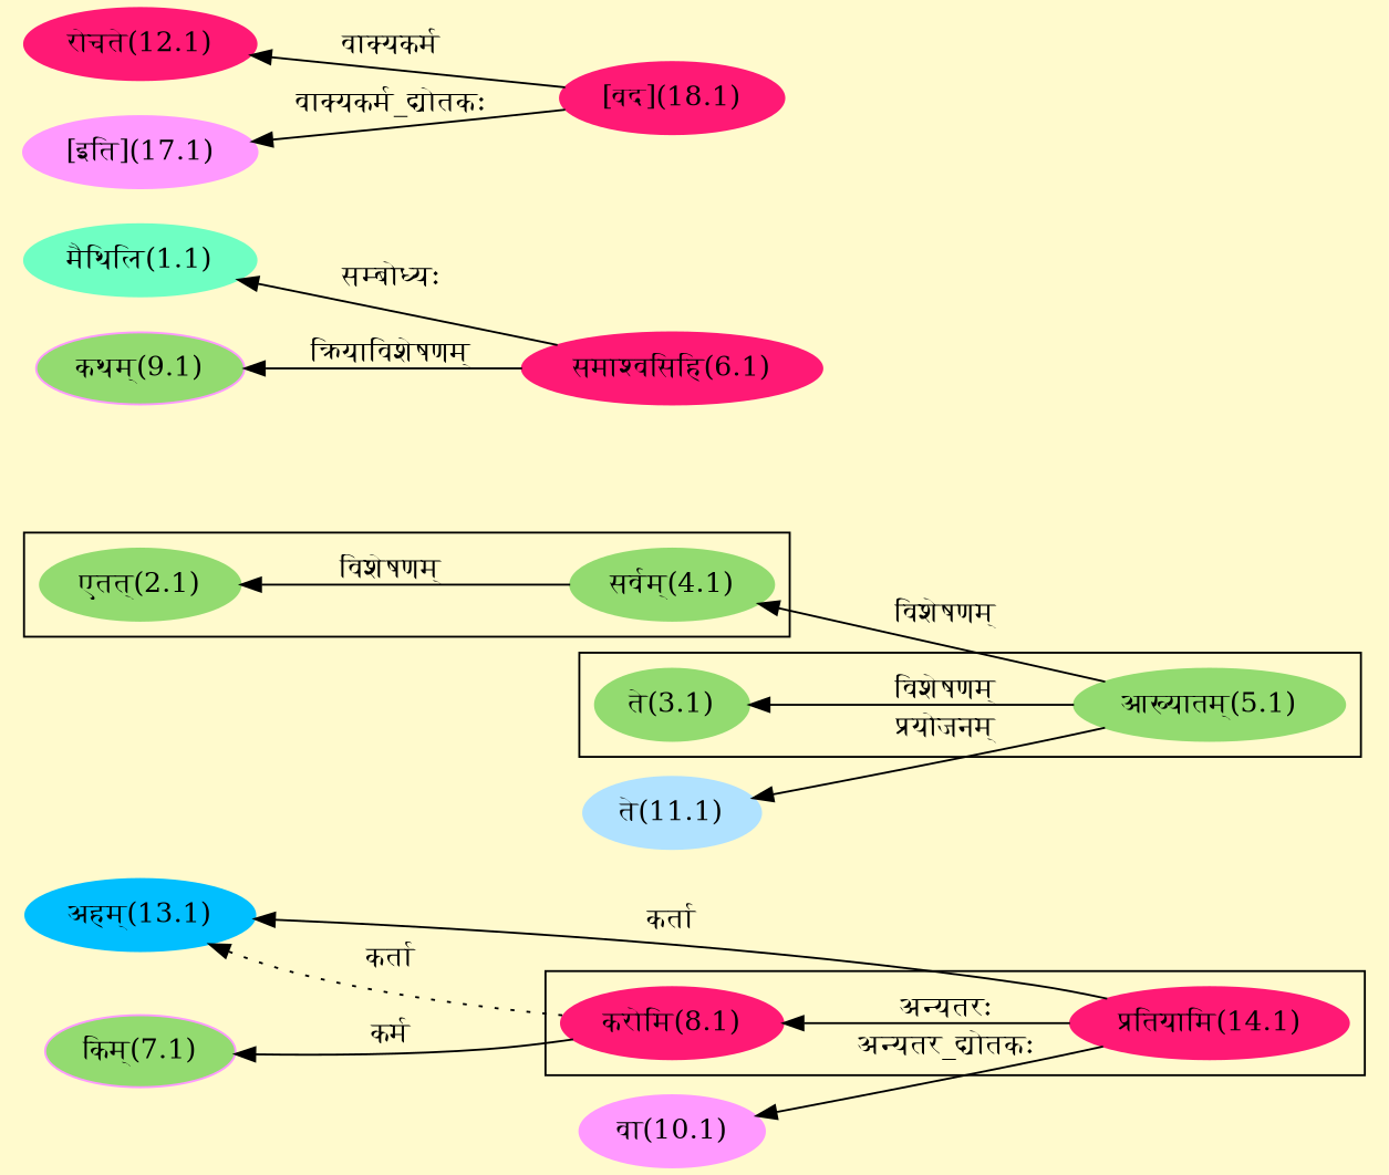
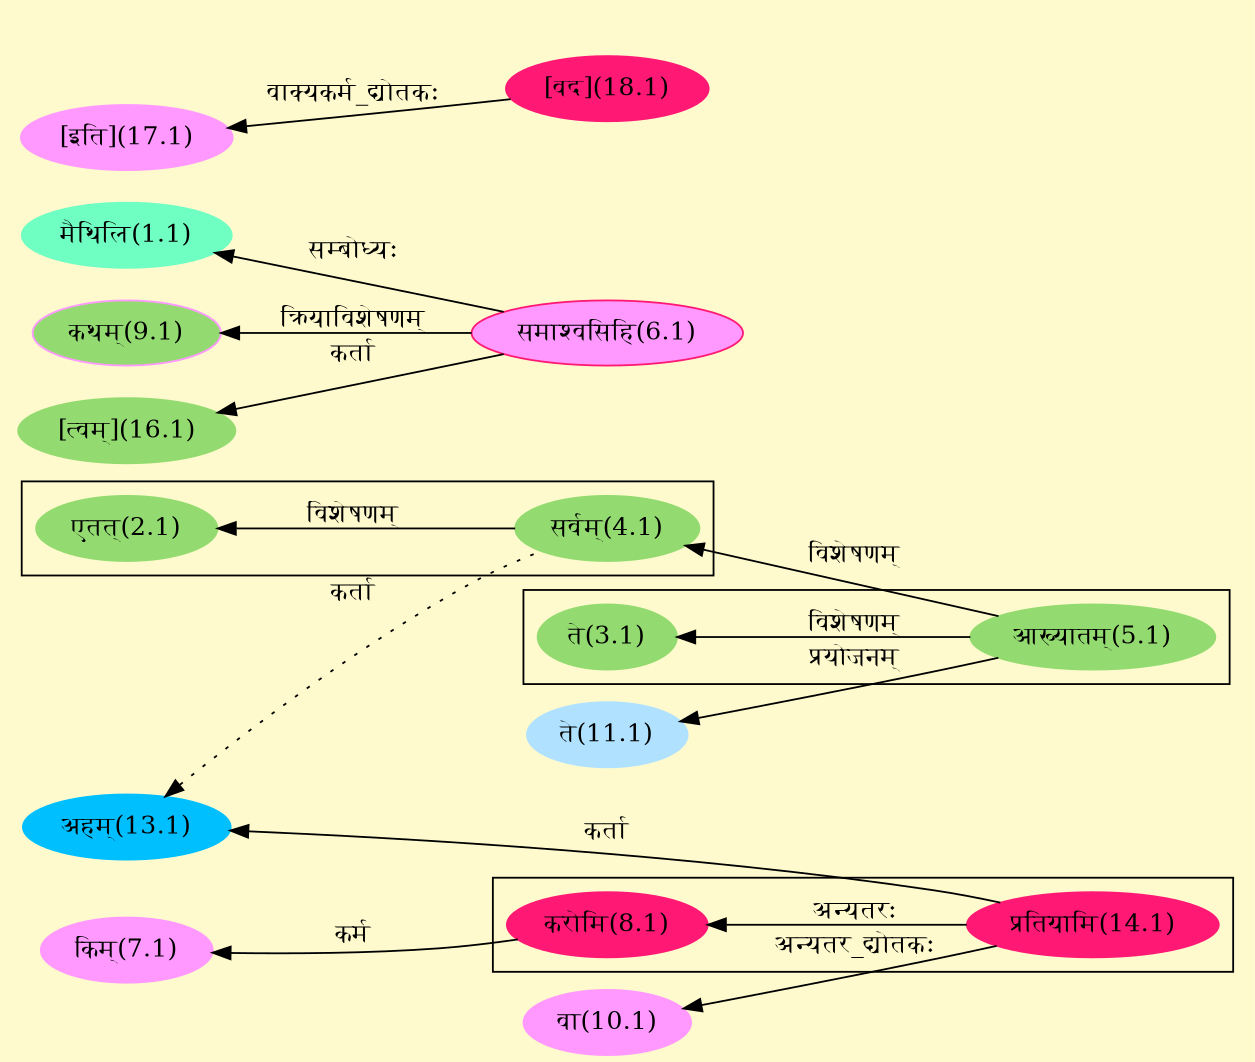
  digraph {
    bgcolor=lemonchiffon1
    compound=true
    rankdir=LR
    node [color="#93DB70" style=filled]
    edge [dir=back]
    n1 [label="एतत्(2.1)"]
    n2 [label="सर्वम्(4.1)"]
    n3 [label="ते(3.1)"]
    n4 [label="आख्यातम्(5.1)"]
    n5 [color="#FF1975" label="करोमि(8.1)"]
    n6 [color="#FF1975" label="प्रतियामि(14.1)"]
    n7 [color="#6FFFC3" label="मैथिलि(1.1)"]
-   n8 [color="#FF1975" label="समाश्वसिहि(6.1)"]
-   n9 [color="#FF99FF" label="किम्(7.1)" fillcolor="#93DB70"]
+   n8 [color="#FF1975" label="समाश्वसिहि(6.1)" fillcolor="#FF99FF"]
+   n9 [color="#FF99FF" label="किम्(7.1)"]
    n10 [color="#FF99FF" fillcolor="#93DB70" label="कथम्(9.1)"]
-   n11 [color="#FF1975" label="रोचते(12.1)"]
    n12 [color="#FF1975" label="[वद](18.1)"]
    n13 [color="#FF99FF" label="वा(10.1)"]
    n14 [color="#B0E2FF" label="ते(11.1)"]
    n15 [color="#00BFFF" label="अहम्(13.1)"]
+   n16 [label="[त्वम्](16.1)"]
    n17 [color="#FF99FF" label="[इति](17.1)"]
    subgraph cluster_1 {
      n1
      n2
    }
    subgraph cluster_2 {
      n3
      n4
    }
    subgraph cluster_3 {
      n5
      n6
    }
    n1 -> n2 [label="विशेषणम्"]
    n2 -> n4 [label="विशेषणम्"]
    n3 -> n4 [label="विशेषणम्"]
    n5 -> n6 [label="अन्यतरः"]
    n7 -> n8 [label="सम्बोध्यः"]
    n9 -> n5 [label="कर्म"]
    n10 -> n8 [label="क्रियाविशेषणम्"]
-   n11 -> n12 [label="वाक्यकर्म"]
    n13 -> n6 [label="अन्यतर_द्योतकः"]
    n14 -> n4 [label="प्रयोजनम्"]
-   n15 -> n5 [label="कर्ता" style=dotted]
+   n15 -> n2 [label="कर्ता" style=dotted]
    n15 -> n6 [label="कर्ता"]
+   n16 -> n8 [label="कर्ता"]
    n17 -> n12 [label="वाक्यकर्म_द्योतकः"]
  }
